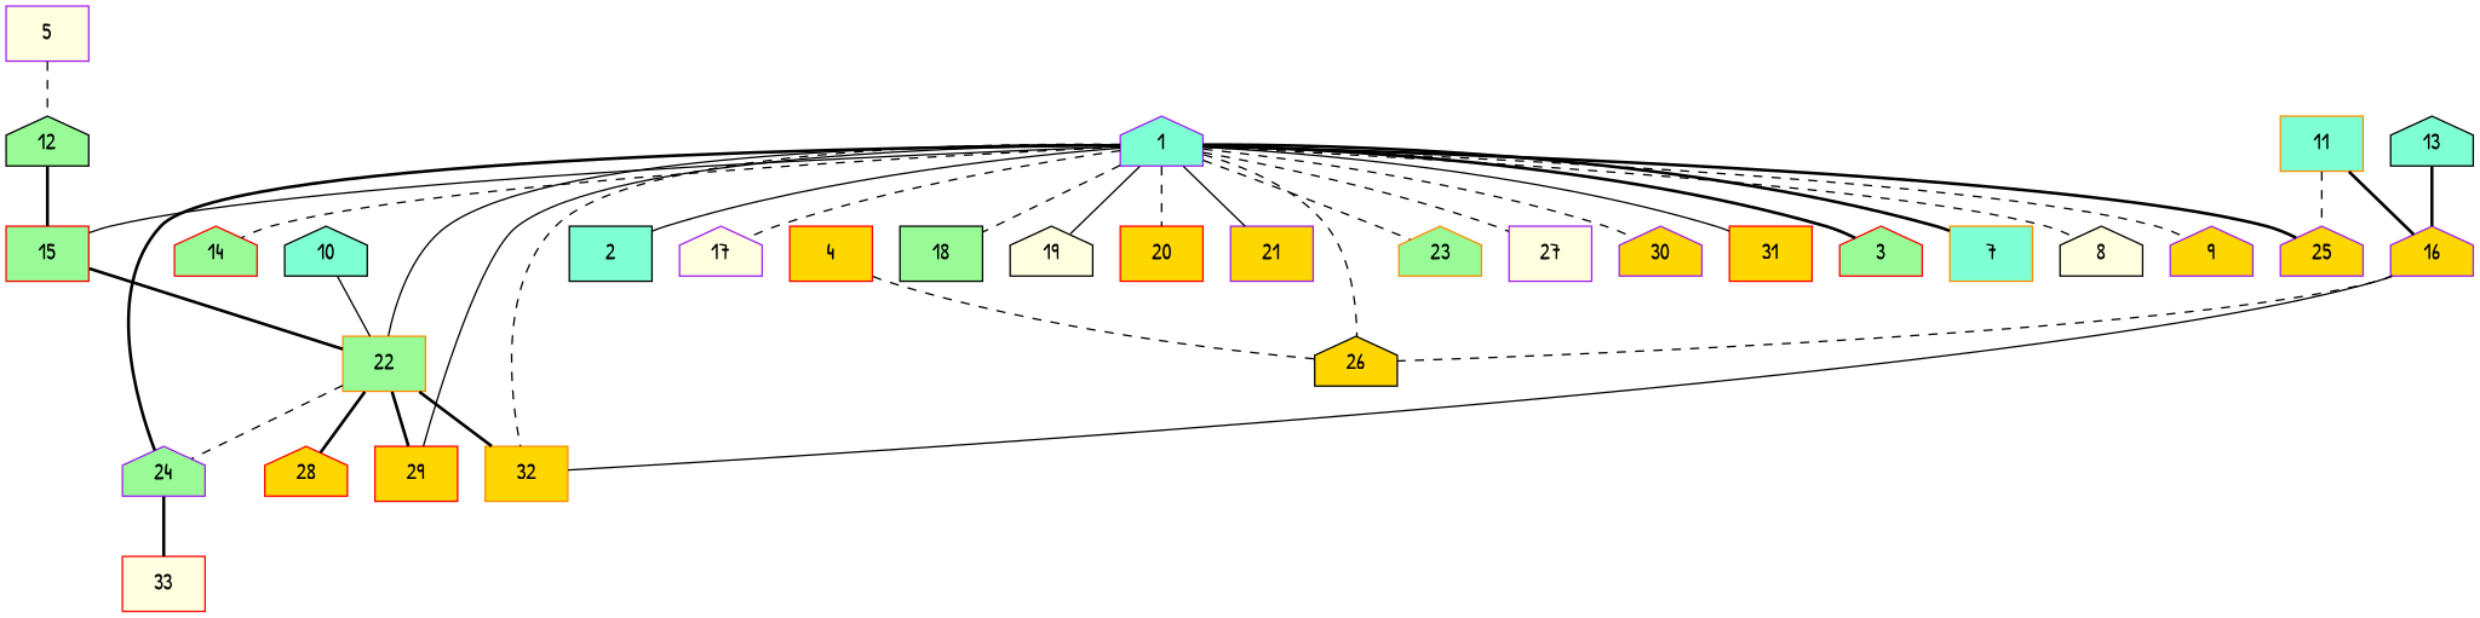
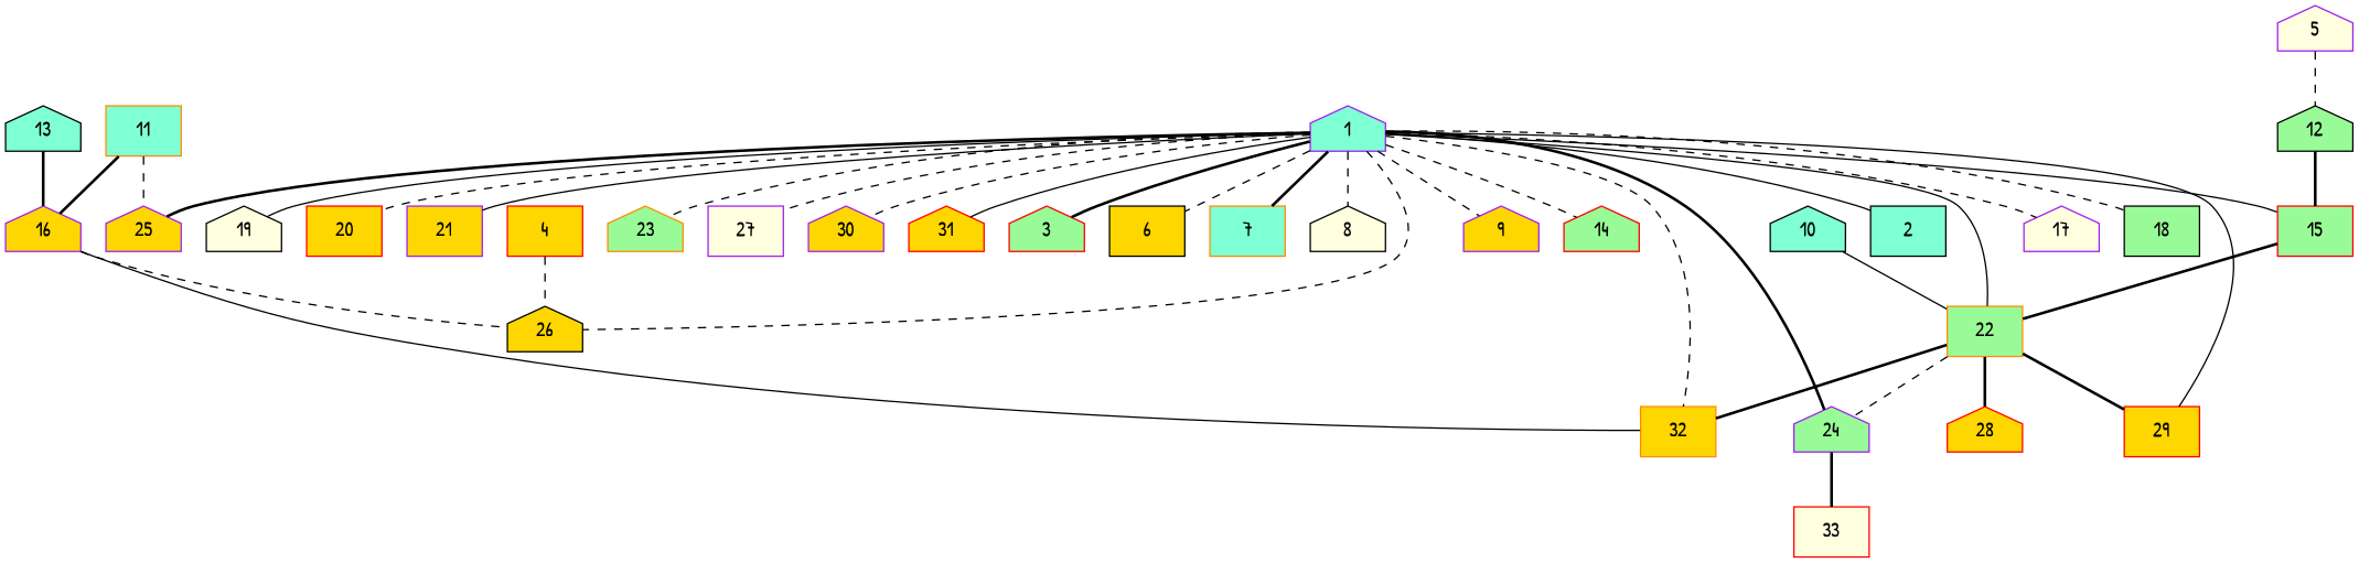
  graph {
    fontname="Patrick Hand"
    node [color=purple fillcolor=gold fontname="Patrick Hand" shape=house style=filled]
    edge [fontname="Patrick Hand" style=dashed weight=1.0]
    1 [fillcolor=aquamarine]
    2 [color=black fillcolor=aquamarine shape=box]
    3 [color=red fillcolor=palegreen]
+   6 [color=black shape=box]
    7 [color=darkorange fillcolor=aquamarine shape=box]
    8 [color=black fillcolor=lightyellow]
    9
    14 [color=red fillcolor=palegreen]
    15 [color=red fillcolor=palegreen shape=box]
    17 [fillcolor=lightyellow]
    18 [color=black fillcolor=palegreen shape=box]
    19 [color=black fillcolor=lightyellow]
    20 [color=red shape=box]
    21 [shape=box]
    22 [color=darkorange fillcolor=palegreen shape=box]
    23 [color=darkorange fillcolor=palegreen]
    24 [fillcolor=palegreen]
    25
    26 [color=black]
    27 [fillcolor=lightyellow shape=box]
    29 [color=red shape=box]
    30
-   31 [color=red shape=box]
+   31 [color=red]
    32 [color=darkorange shape=box]
    28 [color=red]
    33 [color=red fillcolor=lightyellow shape=box]
    4 [color=red shape=box]
-   5 [fillcolor=lightyellow shape=box]
+   5 [fillcolor=lightyellow]
    12 [color=black fillcolor=palegreen]
    10 [color=black fillcolor=aquamarine]
    11 [color=darkorange fillcolor=aquamarine shape=box]
    16
    13 [color=black fillcolor=aquamarine]
    1 -- 2 [style=solid]
    1 -- 3 [style=bold]
+   1 -- 6 [weight=2.0]
    1 -- 7 [style=bold]
    1 -- 8 [weight=2.0]
    1 -- 9
    1 -- 14
    1 -- 15 [style=solid weight=2.0]
    1 -- 17
    1 -- 18
    1 -- 19 [style=solid]
    1 -- 20
    1 -- 21 [style=solid]
    1 -- 22 [style=solid weight=3.0]
    1 -- 23
    1 -- 24 [style=bold]
    1 -- 25 [style=bold weight=2.0]
    1 -- 26
    1 -- 27
    1 -- 29 [style=solid]
    1 -- 30 [weight=2.0]
    1 -- 31 [style=solid]
    1 -- 32 [weight=2.0]
    15 -- 22 [style=bold]
    22 -- 24
    22 -- 29 [style=bold]
    22 -- 32 [style=bold]
    22 -- 28 [style=bold]
    24 -- 33 [style=bold]
    4 -- 26
    5 -- 12
    12 -- 15 [style=bold]
    10 -- 22 [style=solid]
    11 -- 25
    11 -- 16 [style=bold]
    16 -- 26
    16 -- 32 [style=solid]
    13 -- 16 [style=bold]
  }
